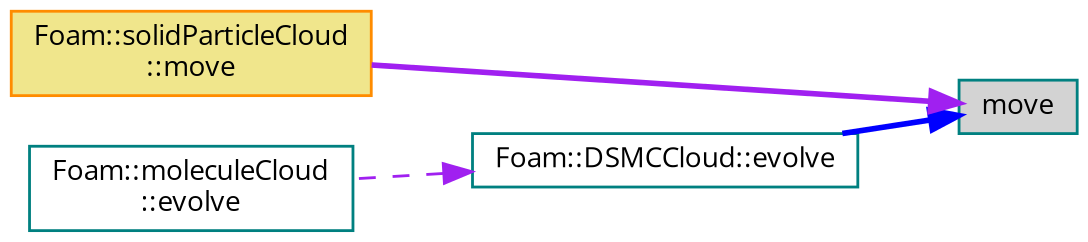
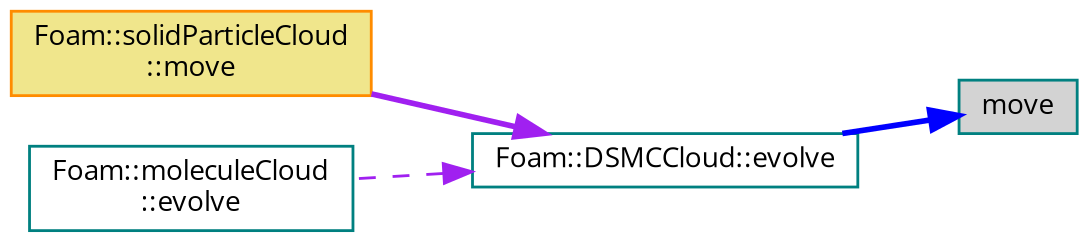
  digraph {
    fontname="Open Sans"
    rankdir=RL
    node [color=teal fillcolor=white fontname="Open Sans" fontsize=10 shape=box style=filled]
    edge [color=purple dir=back fontname="Open Sans" fontsize=10 labelfontname=Helvetica labelfontsize=10 style=bold]
    n1 [fillcolor=lightgrey fontcolor=black height=0.2 label=move width=0.4]
    n2 [height=0.2 label="Foam::DSMCCloud::evolve" width=0.4]
    n3 [color=darkorange fillcolor=khaki height=0.2 label="Foam::solidParticleCloud\l::move" width=0.4]
    n4 [height=0.2 label="Foam::moleculeCloud\l::evolve" width=0.4]
    n1 -> n2 [color=blue]
-   n1 -> n3
+   n2 -> n3
    n2 -> n4 [style=dashed]
  }
